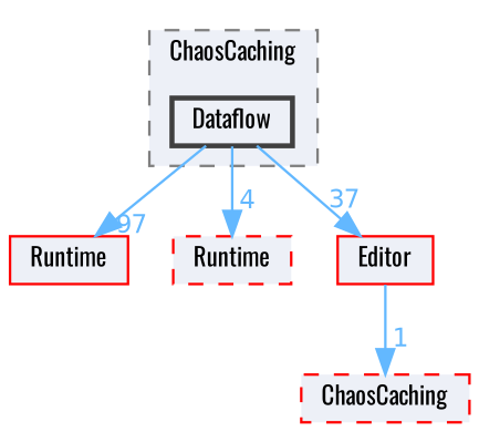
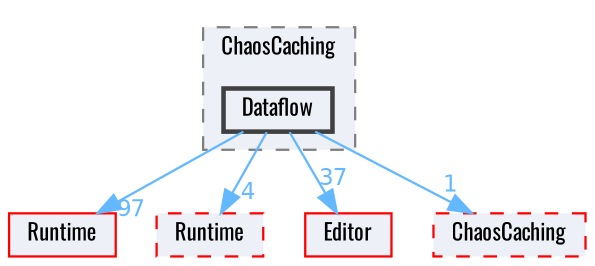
  digraph {
    compound=true
    fontname=Oswald
    node [color=red fillcolor="#edf0f7" fontname=Oswald fontsize=10 shape=box style=filled]
    edge [color=steelblue1 fontcolor=steelblue1 fontname=Oswald fontsize=10 labeldistance=1.5 labelfontname=Helvetica labelfontsize=10]
    n1 [color=grey25 height=0.2 label=Dataflow style="filled,bold" width=0.4]
    n2 [height=0.2 label=Runtime width=0.4]
    n3 [height=0.2 label=Runtime style="filled,dashed" width=0.4]
    n4 [height=0.2 label=Editor width=0.4]
    n5 [height=0.2 label=ChaosCaching style="filled,dashed" width=0.4]
    subgraph cluster_1 {
      bgcolor="#edf0f7"
      fontsize=10
      label=ChaosCaching
      pencolor=grey50
      style="filled,dashed"
      n1
    }
    n1 -> n2 [headlabel=97]
    n1 -> n3 [headlabel=4]
    n1 -> n4 [headlabel=37]
-   n4 -> n5 [headlabel=1]
+   n1 -> n5 [headlabel=1]
  }
